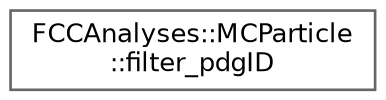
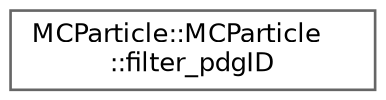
  digraph {
    rankdir=LR
-   n1 [color=grey40 fillcolor=white fontname=Helvetica fontsize=10 height=0.2 label="FCCAnalyses::MCParticle\l::filter_pdgID" shape=box style=filled width=0.4]
+   n1 [color=grey40 fillcolor=white fontname=Helvetica fontsize=10 height=0.2 label="MCParticle::MCParticle\l::filter_pdgID" shape=box style=filled width=0.4]
  }
